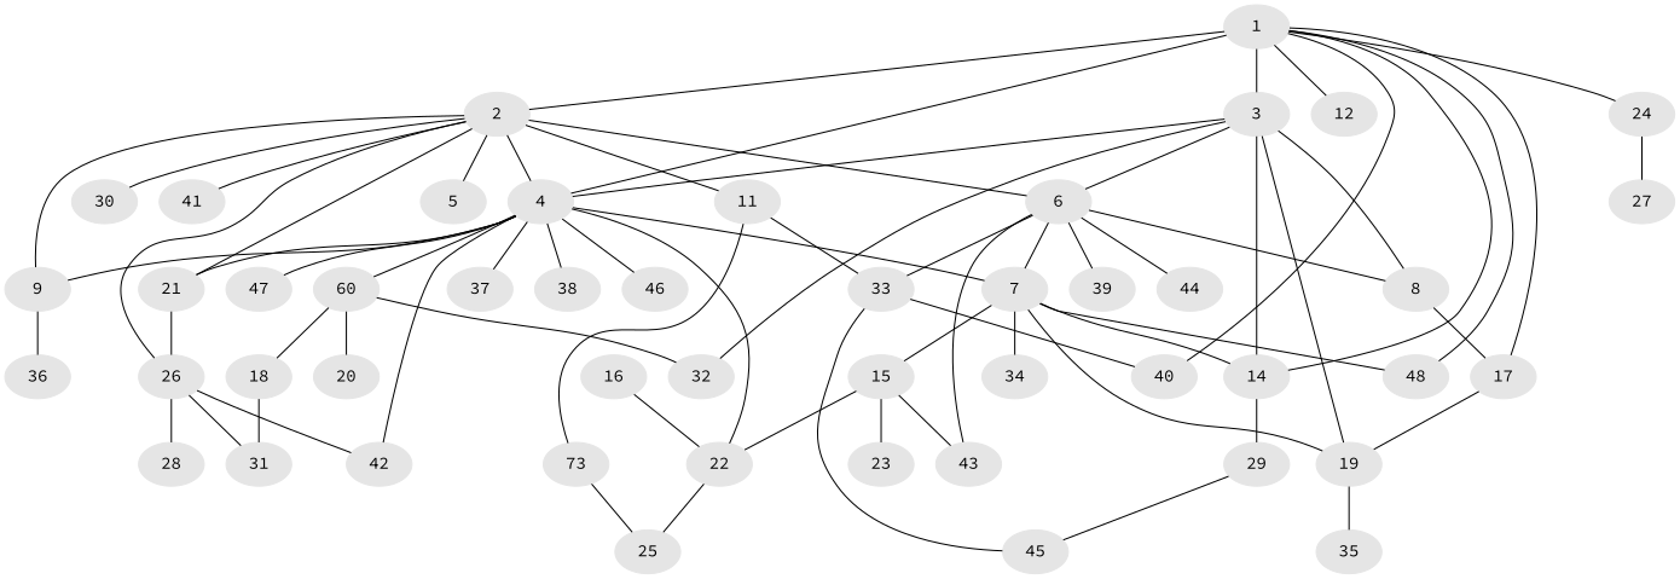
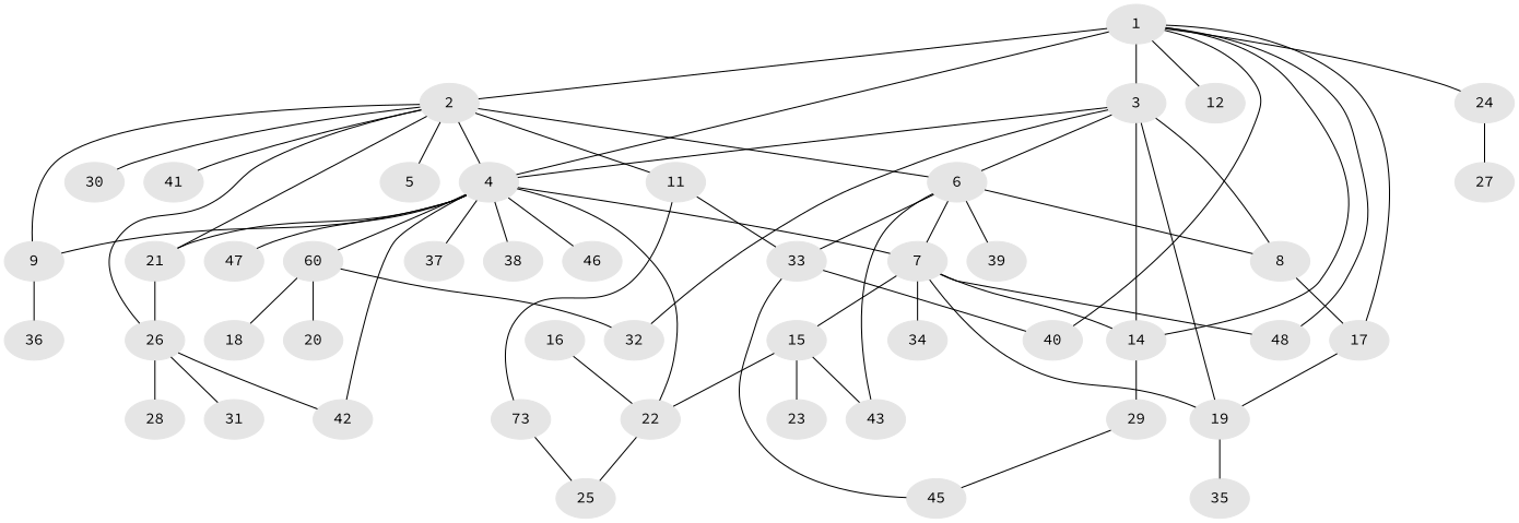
  graph {
    fontname="Source Code Pro"
    node [color=gray90 fontname="Source Code Pro" style=filled]
    edge [fontname="Source Code Pro" weight=1.0]
    1
    2
    3
    4
    12
    14
    17
    24
    40
    48
    5
    6
    9
    11
    21
    26
    30
    41
    8
    19
    32
    7
    n23 [label=60]
    22
    37
    38
    42
    46
    47
    29
    27
    33
    39
    43
-   44
    36
    n37 [label=73]
    31
    28
    35
    15
    34
    18
    20
    25
    16
    45
    23
    1 -- 2 [weight=2.0]
    1 -- 3 [weight=9.0]
    1 -- 4
    1 -- 12
    1 -- 14 [weight=2.0]
    1 -- 17
    1 -- 24 [weight=2.0]
    1 -- 40
    1 -- 48
    2 -- 4 [weight=2.0]
    2 -- 5
    2 -- 6
    2 -- 9
    2 -- 11
    2 -- 21
    2 -- 26
    2 -- 30
    2 -- 41
    3 -- 4 [weight=2.0]
    3 -- 14
    3 -- 6
    3 -- 8
    3 -- 19
    3 -- 32
    4 -- 9 [weight=2.0]
    4 -- 21
    4 -- 7 [weight=2.0]
    4 -- n23
    4 -- 22
    4 -- 37
    4 -- 38
    4 -- 42
    4 -- 46
    4 -- 47
    14 -- 29 [weight=2.0]
    17 -- 19
    24 -- 27
    6 -- 8
    6 -- 7
    6 -- 33
    6 -- 39
    6 -- 43
-   6 -- 44
    9 -- 36
    11 -- 33
    11 -- n37
    21 -- 26
    26 -- 42
    26 -- 31
    26 -- 28
    8 -- 17
    19 -- 35
    7 -- 14
    7 -- 48
    7 -- 19
    7 -- 15
    7 -- 34
    n23 -- 32
    n23 -- 18
    n23 -- 20
    22 -- 25
    29 -- 45
    33 -- 40
    33 -- 45
    n37 -- 25
    15 -- 22
    15 -- 43
    15 -- 23
-   18 -- 31
    16 -- 22
  }
